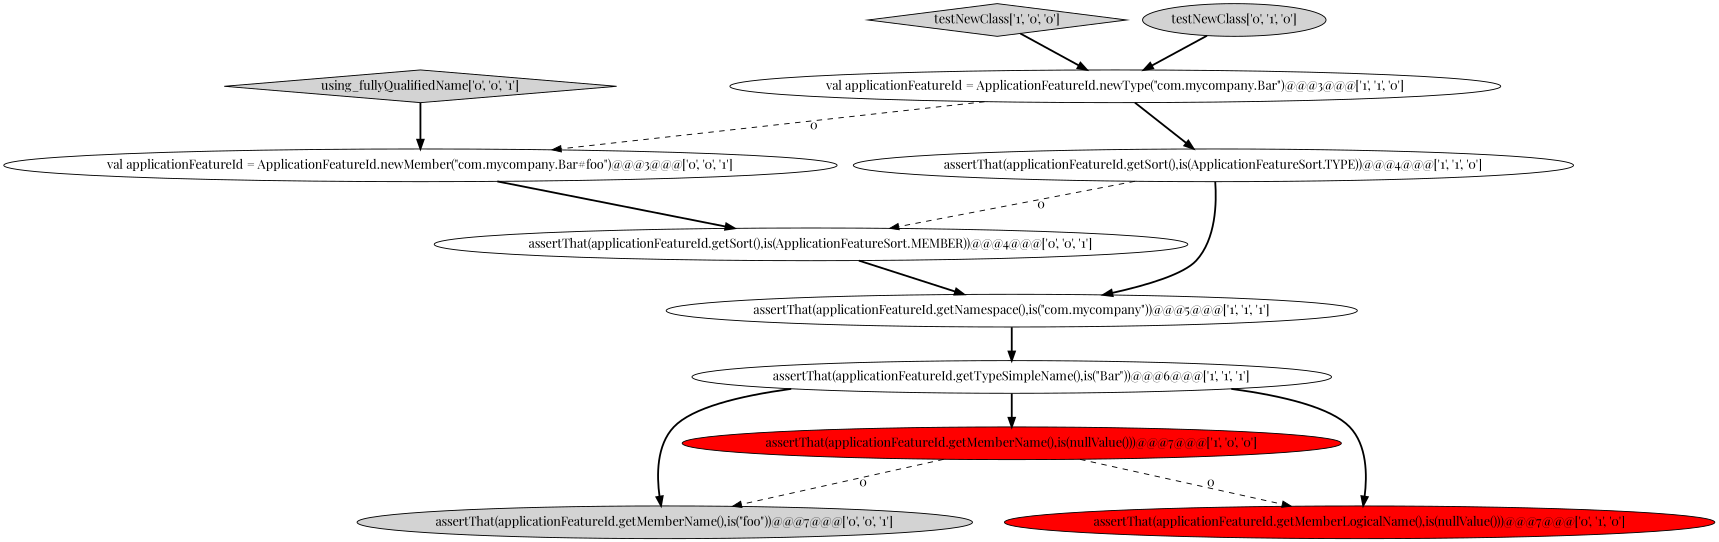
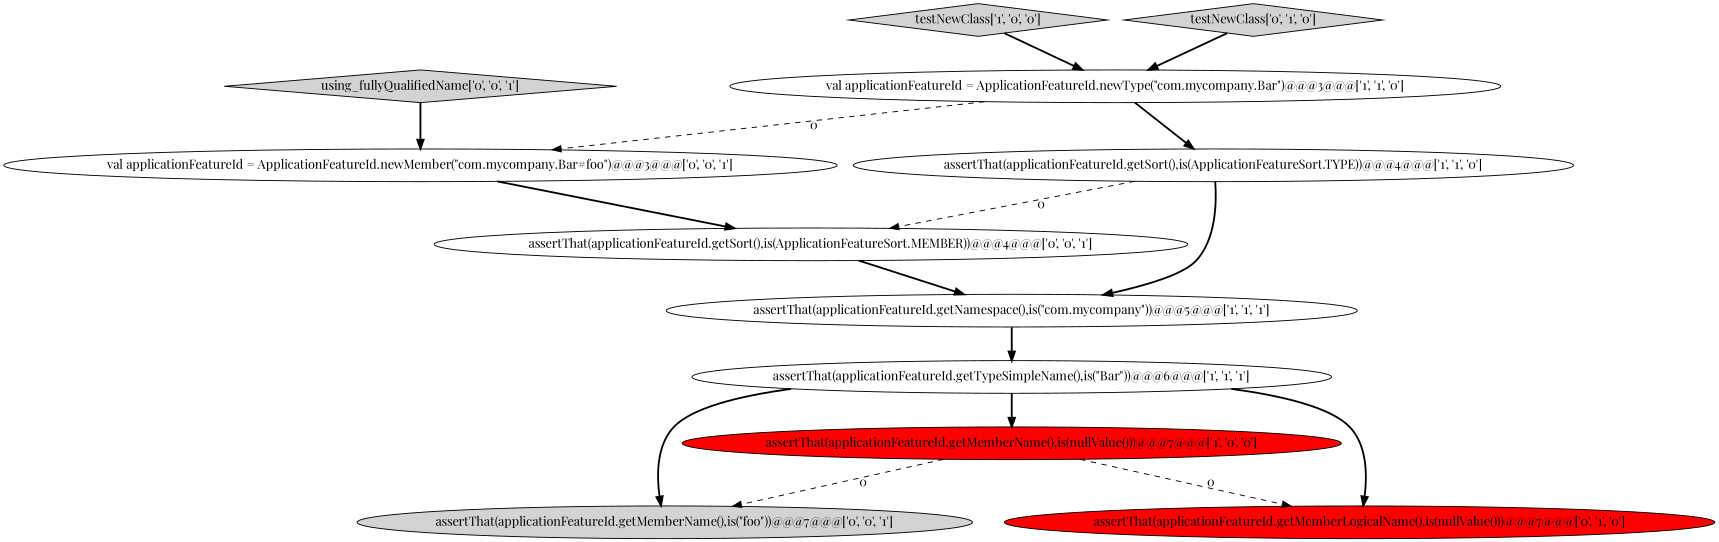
  digraph {
    fontname="Playfair Display"
    node [fillcolor=white shape=ellipse style=filled fontname="Playfair Display"]
    edge [style=bold fontname="Playfair Display"]
    n1 [label="assertThat(applicationFeatureId.getSort(),is(ApplicationFeatureSort.MEMBER))@@@4@@@['0', '0', '1']"]
    n2 [label="assertThat(applicationFeatureId.getNamespace(),is(\"com.mycompany\"))@@@5@@@['1', '1', '1']"]
    n3 [fillcolor=lightgray label="testNewClass['1', '0', '0']" shape=diamond]
    n4 [label="val applicationFeatureId = ApplicationFeatureId.newType(\"com.mycompany.Bar\")@@@3@@@['1', '1', '0']"]
    n5 [label="assertThat(applicationFeatureId.getTypeSimpleName(),is(\"Bar\"))@@@6@@@['1', '1', '1']"]
    n6 [fillcolor=lightgray label="assertThat(applicationFeatureId.getMemberName(),is(\"foo\"))@@@7@@@['0', '0', '1']"]
    n7 [label="assertThat(applicationFeatureId.getSort(),is(ApplicationFeatureSort.TYPE))@@@4@@@['1', '1', '0']"]
    n8 [fillcolor=red label="assertThat(applicationFeatureId.getMemberName(),is(nullValue()))@@@7@@@['1', '0', '0']"]
    n9 [fillcolor=red label="assertThat(applicationFeatureId.getMemberLogicalName(),is(nullValue()))@@@7@@@['0', '1', '0']"]
-   n10 [fillcolor=lightgray label="testNewClass['0', '1', '0']"]
+   n10 [fillcolor=lightgray label="testNewClass['0', '1', '0']" shape=diamond]
    n11 [label="val applicationFeatureId = ApplicationFeatureId.newMember(\"com.mycompany.Bar#foo\")@@@3@@@['0', '0', '1']"]
    n12 [fillcolor=lightgray label="using_fullyQualifiedName['0', '0', '1']" shape=diamond]
    n1 -> n2
    n2 -> n5
    n3 -> n4
    n4 -> n7
    n4 -> n11 [label=0 style=dashed]
    n5 -> n6
    n5 -> n8
    n5 -> n9
    n7 -> n1 [label=0 style=dashed]
    n7 -> n2
    n8 -> n6 [label=0 style=dashed]
    n8 -> n9 [label=0 style=dashed]
    n10 -> n4
    n11 -> n1
    n12 -> n11
  }
